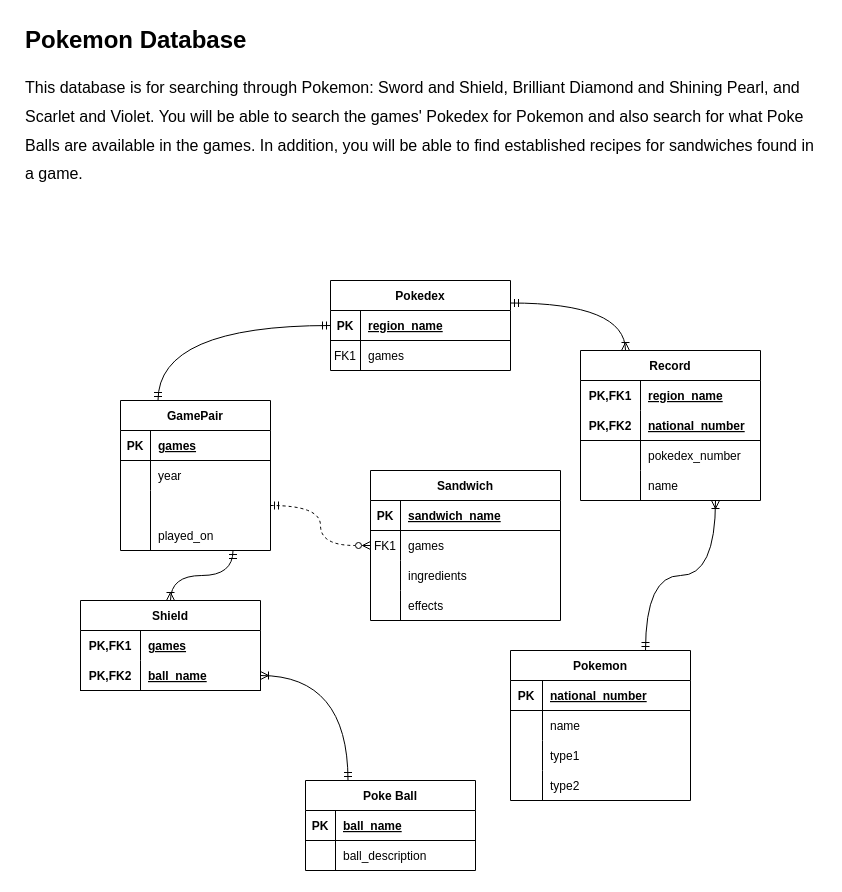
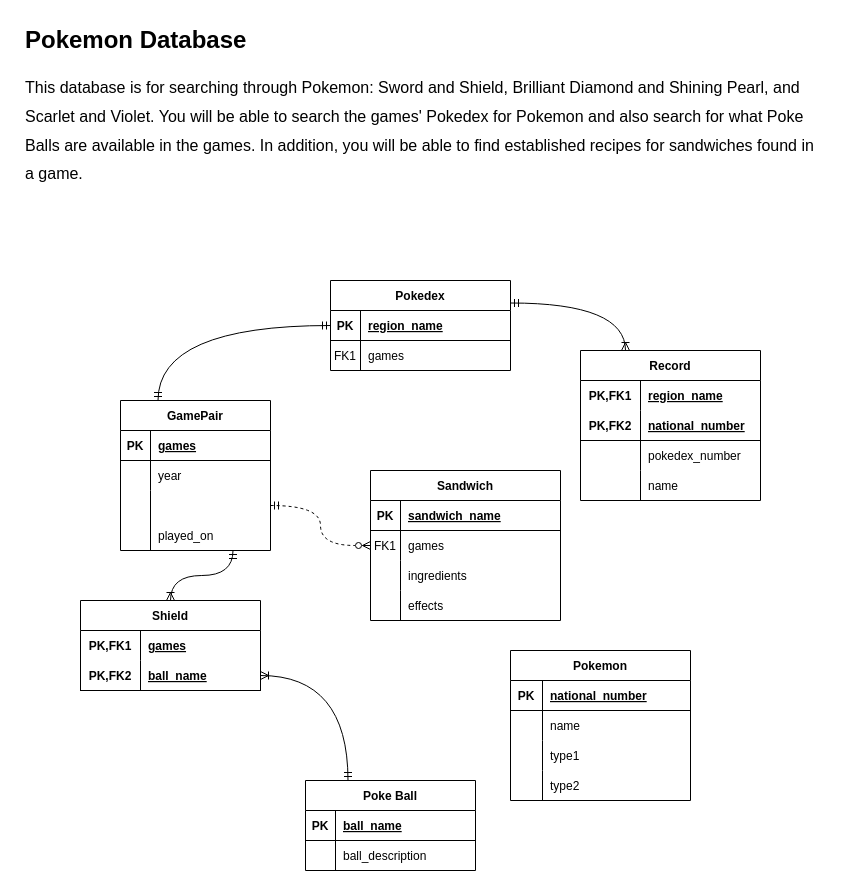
  <mxCell id="0" />
  <mxCell id="1" parent="0" />
  <mxCell id="2" value="Pokemon" style="shape=table;startSize=30;container=1;collapsible=1;childLayout=tableLayout;fixedRows=1;rowLines=0;fontStyle=1;align=center;resizeLast=1;" parent="1" vertex="1"><mxGeometry x="510" y="650" width="180" height="150" as="geometry"><mxRectangle x="558" y="191" width="90" height="30" as="alternateBounds" /></mxGeometry></mxCell>
  <mxCell id="3" value="" style="shape=partialRectangle;collapsible=0;dropTarget=0;pointerEvents=0;fillColor=none;points=[[0,0.5],[1,0.5]];portConstraint=eastwest;top=0;left=0;right=0;bottom=1;" parent="2" vertex="1"><mxGeometry y="30" width="180" height="30" as="geometry" /></mxCell>
  <mxCell id="4" value="PK" style="shape=partialRectangle;overflow=hidden;connectable=0;fillColor=none;top=0;left=0;bottom=0;right=0;fontStyle=1;" parent="3" vertex="1"><mxGeometry width="32.0" height="30" as="geometry"><mxRectangle width="32.0" height="30" as="alternateBounds" /></mxGeometry></mxCell>
  <mxCell id="5" value="national_number" style="shape=partialRectangle;overflow=hidden;connectable=0;fillColor=none;top=0;left=0;bottom=0;right=0;align=left;spacingLeft=6;fontStyle=5;" parent="3" vertex="1"><mxGeometry x="32.0" width="148.0" height="30" as="geometry"><mxRectangle width="148.0" height="30" as="alternateBounds" /></mxGeometry></mxCell>
  <mxCell id="6" style="shape=partialRectangle;collapsible=0;dropTarget=0;pointerEvents=0;fillColor=none;points=[[0,0.5],[1,0.5]];portConstraint=eastwest;top=0;left=0;right=0;bottom=0;" parent="2" vertex="1"><mxGeometry y="60" width="180" height="30" as="geometry" /></mxCell>
  <mxCell id="7" style="shape=partialRectangle;overflow=hidden;connectable=0;fillColor=none;top=0;left=0;bottom=0;right=0;" parent="6" vertex="1"><mxGeometry width="32.0" height="30" as="geometry"><mxRectangle width="32.0" height="30" as="alternateBounds" /></mxGeometry></mxCell>
  <mxCell id="8" value="name" style="shape=partialRectangle;overflow=hidden;connectable=0;fillColor=none;top=0;left=0;bottom=0;right=0;align=left;spacingLeft=6;" parent="6" vertex="1"><mxGeometry x="32.0" width="148.0" height="30" as="geometry"><mxRectangle width="148.0" height="30" as="alternateBounds" /></mxGeometry></mxCell>
  <mxCell id="9" value="" style="shape=partialRectangle;collapsible=0;dropTarget=0;pointerEvents=0;fillColor=none;points=[[0,0.5],[1,0.5]];portConstraint=eastwest;top=0;left=0;right=0;bottom=0;" parent="2" vertex="1"><mxGeometry y="90" width="180" height="30" as="geometry" /></mxCell>
  <mxCell id="10" value="" style="shape=partialRectangle;overflow=hidden;connectable=0;fillColor=none;top=0;left=0;bottom=0;right=0;" parent="9" vertex="1"><mxGeometry width="32.0" height="30" as="geometry"><mxRectangle width="32.0" height="30" as="alternateBounds" /></mxGeometry></mxCell>
  <mxCell id="11" value="type1" style="shape=partialRectangle;overflow=hidden;connectable=0;fillColor=none;top=0;left=0;bottom=0;right=0;align=left;spacingLeft=6;" parent="9" vertex="1"><mxGeometry x="32.0" width="148.0" height="30" as="geometry"><mxRectangle width="148.0" height="30" as="alternateBounds" /></mxGeometry></mxCell>
  <mxCell id="12" style="shape=partialRectangle;collapsible=0;dropTarget=0;pointerEvents=0;fillColor=none;points=[[0,0.5],[1,0.5]];portConstraint=eastwest;top=0;left=0;right=0;bottom=0;" parent="2" vertex="1"><mxGeometry y="120" width="180" height="30" as="geometry" /></mxCell>
  <mxCell id="13" style="shape=partialRectangle;overflow=hidden;connectable=0;fillColor=none;top=0;left=0;bottom=0;right=0;" parent="12" vertex="1"><mxGeometry width="32.0" height="30" as="geometry"><mxRectangle width="32.0" height="30" as="alternateBounds" /></mxGeometry></mxCell>
  <mxCell id="14" value="type2" style="shape=partialRectangle;overflow=hidden;connectable=0;fillColor=none;top=0;left=0;bottom=0;right=0;align=left;spacingLeft=6;" parent="12" vertex="1"><mxGeometry x="32.0" width="148.0" height="30" as="geometry"><mxRectangle width="148.0" height="30" as="alternateBounds" /></mxGeometry></mxCell>
  <mxCell id="15" value="Poke Ball" style="shape=table;startSize=30;container=1;collapsible=1;childLayout=tableLayout;fixedRows=1;rowLines=0;fontStyle=1;align=center;resizeLast=1;" parent="1" vertex="1"><mxGeometry x="305" y="780" width="170" height="90" as="geometry" /></mxCell>
  <mxCell id="16" value="" style="shape=partialRectangle;collapsible=0;dropTarget=0;pointerEvents=0;fillColor=none;points=[[0,0.5],[1,0.5]];portConstraint=eastwest;top=0;left=0;right=0;bottom=1;" parent="15" vertex="1"><mxGeometry y="30" width="170" height="30" as="geometry" /></mxCell>
  <mxCell id="17" value="PK" style="shape=partialRectangle;overflow=hidden;connectable=0;fillColor=none;top=0;left=0;bottom=0;right=0;fontStyle=1;" parent="16" vertex="1"><mxGeometry width="30" height="30" as="geometry"><mxRectangle width="30" height="30" as="alternateBounds" /></mxGeometry></mxCell>
  <mxCell id="18" value="ball_name" style="shape=partialRectangle;overflow=hidden;connectable=0;fillColor=none;top=0;left=0;bottom=0;right=0;align=left;spacingLeft=6;fontStyle=5;" parent="16" vertex="1"><mxGeometry x="30" width="140" height="30" as="geometry"><mxRectangle width="140" height="30" as="alternateBounds" /></mxGeometry></mxCell>
  <mxCell id="19" style="shape=partialRectangle;collapsible=0;dropTarget=0;pointerEvents=0;fillColor=none;points=[[0,0.5],[1,0.5]];portConstraint=eastwest;top=0;left=0;right=0;bottom=0;" parent="15" vertex="1"><mxGeometry y="60" width="170" height="30" as="geometry" /></mxCell>
  <mxCell id="20" style="shape=partialRectangle;overflow=hidden;connectable=0;fillColor=none;top=0;left=0;bottom=0;right=0;" parent="19" vertex="1"><mxGeometry width="30" height="30" as="geometry"><mxRectangle width="30" height="30" as="alternateBounds" /></mxGeometry></mxCell>
  <mxCell id="21" value="ball_description" style="shape=partialRectangle;overflow=hidden;connectable=0;fillColor=none;top=0;left=0;bottom=0;right=0;align=left;spacingLeft=6;" parent="19" vertex="1"><mxGeometry x="30" width="140" height="30" as="geometry"><mxRectangle width="140" height="30" as="alternateBounds" /></mxGeometry></mxCell>
  <mxCell id="22" style="edgeStyle=orthogonalEdgeStyle;curved=1;rounded=0;orthogonalLoop=1;jettySize=auto;html=1;exitX=0.25;exitY=0;exitDx=0;exitDy=0;entryX=0;entryY=0.5;entryDx=0;entryDy=0;startArrow=ERmandOne;startFill=0;endArrow=ERmandOne;endFill=0;" parent="1" source="25" target="53" edge="1"><mxGeometry relative="1" as="geometry"><mxPoint x="414" y="45" as="targetPoint" /></mxGeometry></mxCell>
  <mxCell id="23" style="edgeStyle=orthogonalEdgeStyle;curved=1;rounded=0;orthogonalLoop=1;jettySize=auto;html=1;exitX=1;exitY=0.5;exitDx=0;exitDy=0;entryX=0.5;entryY=0;entryDx=0;entryDy=0;fontSize=12;startArrow=ERoneToMany;startFill=0;endArrow=ERmandOne;endFill=0;" parent="1" target="15" edge="1"><mxGeometry relative="1" as="geometry"><mxPoint x="262" y="654" as="targetPoint" /></mxGeometry></mxCell>
  <mxCell id="24" style="edgeStyle=orthogonalEdgeStyle;rounded=0;orthogonalLoop=1;jettySize=auto;html=1;exitX=0.75;exitY=1;exitDx=0;exitDy=0;entryX=0.5;entryY=0;entryDx=0;entryDy=0;curved=1;startArrow=ERmandOne;startFill=0;endArrow=ERoneToMany;endFill=0;" parent="1" source="25" target="74" edge="1"><mxGeometry relative="1" as="geometry" /></mxCell>
  <mxCell id="25" value="GamePair" style="shape=table;startSize=30;container=1;collapsible=1;childLayout=tableLayout;fixedRows=1;rowLines=0;fontStyle=1;align=center;resizeLast=1;" parent="1" vertex="1"><mxGeometry x="120" y="400" width="150" height="150" as="geometry" /></mxCell>
  <mxCell id="26" value="" style="shape=partialRectangle;collapsible=0;dropTarget=0;pointerEvents=0;fillColor=none;points=[[0,0.5],[1,0.5]];portConstraint=eastwest;top=0;left=0;right=0;bottom=1;" parent="25" vertex="1"><mxGeometry y="30" width="150" height="30" as="geometry" /></mxCell>
  <mxCell id="27" value="PK" style="shape=partialRectangle;overflow=hidden;connectable=0;fillColor=none;top=0;left=0;bottom=0;right=0;fontStyle=1;" parent="26" vertex="1"><mxGeometry width="30" height="30" as="geometry"><mxRectangle width="30" height="30" as="alternateBounds" /></mxGeometry></mxCell>
  <mxCell id="28" value="games" style="shape=partialRectangle;overflow=hidden;connectable=0;fillColor=none;top=0;left=0;bottom=0;right=0;align=left;spacingLeft=6;fontStyle=5;" parent="26" vertex="1"><mxGeometry x="30" width="120" height="30" as="geometry"><mxRectangle width="120" height="30" as="alternateBounds" /></mxGeometry></mxCell>
  <mxCell id="29" value="" style="shape=partialRectangle;collapsible=0;dropTarget=0;pointerEvents=0;fillColor=none;points=[[0,0.5],[1,0.5]];portConstraint=eastwest;top=0;left=0;right=0;bottom=0;" parent="25" vertex="1"><mxGeometry y="60" width="150" height="30" as="geometry" /></mxCell>
  <mxCell id="30" value="" style="shape=partialRectangle;overflow=hidden;connectable=0;fillColor=none;top=0;left=0;bottom=0;right=0;" parent="29" vertex="1"><mxGeometry width="30" height="30" as="geometry"><mxRectangle width="30" height="30" as="alternateBounds" /></mxGeometry></mxCell>
  <mxCell id="31" value="year" style="shape=partialRectangle;overflow=hidden;connectable=0;fillColor=none;top=0;left=0;bottom=0;right=0;align=left;spacingLeft=6;" parent="29" vertex="1"><mxGeometry x="30" width="120" height="30" as="geometry"><mxRectangle width="120" height="30" as="alternateBounds" /></mxGeometry></mxCell>
  <mxCell id="32" style="shape=partialRectangle;collapsible=0;dropTarget=0;pointerEvents=0;fillColor=none;points=[[0,0.5],[1,0.5]];portConstraint=eastwest;top=0;left=0;right=0;bottom=0;" parent="25" vertex="1"><mxGeometry y="90" width="150" height="30" as="geometry" /></mxCell>
  <mxCell id="33" style="shape=partialRectangle;overflow=hidden;connectable=0;fillColor=none;top=0;left=0;bottom=0;right=0;" parent="32" vertex="1"><mxGeometry width="30" height="30" as="geometry"><mxRectangle width="30" height="30" as="alternateBounds" /></mxGeometry></mxCell>
  <mxCell id="34" style="shape=partialRectangle;collapsible=0;dropTarget=0;pointerEvents=0;fillColor=none;points=[[0,0.5],[1,0.5]];portConstraint=eastwest;top=0;left=0;right=0;bottom=0;" parent="25" vertex="1"><mxGeometry y="120" width="150" height="30" as="geometry" /></mxCell>
  <mxCell id="35" style="shape=partialRectangle;overflow=hidden;connectable=0;fillColor=none;top=0;left=0;bottom=0;right=0;" parent="34" vertex="1"><mxGeometry width="30" height="30" as="geometry"><mxRectangle width="30" height="30" as="alternateBounds" /></mxGeometry></mxCell>
  <mxCell id="36" value="played_on" style="shape=partialRectangle;overflow=hidden;connectable=0;fillColor=none;top=0;left=0;bottom=0;right=0;align=left;spacingLeft=6;" parent="34" vertex="1"><mxGeometry x="30" width="120" height="30" as="geometry"><mxRectangle width="120" height="30" as="alternateBounds" /></mxGeometry></mxCell>
  <mxCell id="37" style="edgeStyle=orthogonalEdgeStyle;curved=1;rounded=0;orthogonalLoop=1;jettySize=auto;html=1;exitX=1;exitY=0.25;exitDx=0;exitDy=0;entryX=0.25;entryY=0;entryDx=0;entryDy=0;fontSize=12;startArrow=ERmandOne;startFill=0;endArrow=ERoneToMany;endFill=0;" parent="1" source="52" target="61" edge="1"><mxGeometry relative="1" as="geometry"><mxPoint x="659.5" y="393" as="targetPoint" /><mxPoint x="664" y="45" as="sourcePoint" /></mxGeometry></mxCell>
  <mxCell id="38" value="Sandwich" style="shape=table;startSize=30;container=1;collapsible=1;childLayout=tableLayout;fixedRows=1;rowLines=0;fontStyle=1;align=center;resizeLast=1;" parent="1" vertex="1"><mxGeometry x="370" y="470" width="190" height="150" as="geometry" /></mxCell>
  <mxCell id="39" value="" style="shape=partialRectangle;collapsible=0;dropTarget=0;pointerEvents=0;fillColor=none;points=[[0,0.5],[1,0.5]];portConstraint=eastwest;top=0;left=0;right=0;bottom=1;" parent="38" vertex="1"><mxGeometry y="30" width="190" height="30" as="geometry" /></mxCell>
  <mxCell id="40" value="PK" style="shape=partialRectangle;overflow=hidden;connectable=0;fillColor=none;top=0;left=0;bottom=0;right=0;fontStyle=1;" parent="39" vertex="1"><mxGeometry width="30" height="30" as="geometry"><mxRectangle width="30" height="30" as="alternateBounds" /></mxGeometry></mxCell>
  <mxCell id="41" value="sandwich_name" style="shape=partialRectangle;overflow=hidden;connectable=0;fillColor=none;top=0;left=0;bottom=0;right=0;align=left;spacingLeft=6;fontStyle=5;" parent="39" vertex="1"><mxGeometry x="30" width="160" height="30" as="geometry"><mxRectangle width="160" height="30" as="alternateBounds" /></mxGeometry></mxCell>
  <mxCell id="42" value="" style="shape=partialRectangle;collapsible=0;dropTarget=0;pointerEvents=0;fillColor=none;points=[[0,0.5],[1,0.5]];portConstraint=eastwest;top=0;left=0;right=0;bottom=0;" parent="38" vertex="1"><mxGeometry y="60" width="190" height="30" as="geometry" /></mxCell>
  <mxCell id="43" value="FK1" style="shape=partialRectangle;overflow=hidden;connectable=0;fillColor=none;top=0;left=0;bottom=0;right=0;" parent="42" vertex="1"><mxGeometry width="30" height="30" as="geometry"><mxRectangle width="30" height="30" as="alternateBounds" /></mxGeometry></mxCell>
  <mxCell id="44" value="games" style="shape=partialRectangle;overflow=hidden;connectable=0;fillColor=none;top=0;left=0;bottom=0;right=0;align=left;spacingLeft=6;" parent="42" vertex="1"><mxGeometry x="30" width="160" height="30" as="geometry"><mxRectangle width="160" height="30" as="alternateBounds" /></mxGeometry></mxCell>
  <mxCell id="45" style="shape=partialRectangle;collapsible=0;dropTarget=0;pointerEvents=0;fillColor=none;points=[[0,0.5],[1,0.5]];portConstraint=eastwest;top=0;left=0;right=0;bottom=0;" parent="38" vertex="1"><mxGeometry y="90" width="190" height="30" as="geometry" /></mxCell>
  <mxCell id="46" style="shape=partialRectangle;overflow=hidden;connectable=0;fillColor=none;top=0;left=0;bottom=0;right=0;" parent="45" vertex="1"><mxGeometry width="30" height="30" as="geometry"><mxRectangle width="30" height="30" as="alternateBounds" /></mxGeometry></mxCell>
  <mxCell id="47" value="ingredients" style="shape=partialRectangle;overflow=hidden;connectable=0;fillColor=none;top=0;left=0;bottom=0;right=0;align=left;spacingLeft=6;" parent="45" vertex="1"><mxGeometry x="30" width="160" height="30" as="geometry"><mxRectangle width="160" height="30" as="alternateBounds" /></mxGeometry></mxCell>
  <mxCell id="48" style="shape=partialRectangle;collapsible=0;dropTarget=0;pointerEvents=0;fillColor=none;points=[[0,0.5],[1,0.5]];portConstraint=eastwest;top=0;left=0;right=0;bottom=0;" parent="38" vertex="1"><mxGeometry y="120" width="190" height="30" as="geometry" /></mxCell>
  <mxCell id="49" style="shape=partialRectangle;overflow=hidden;connectable=0;fillColor=none;top=0;left=0;bottom=0;right=0;" parent="48" vertex="1"><mxGeometry width="30" height="30" as="geometry"><mxRectangle width="30" height="30" as="alternateBounds" /></mxGeometry></mxCell>
  <mxCell id="50" value="effects" style="shape=partialRectangle;overflow=hidden;connectable=0;fillColor=none;top=0;left=0;bottom=0;right=0;align=left;spacingLeft=6;" parent="48" vertex="1"><mxGeometry x="30" width="160" height="30" as="geometry"><mxRectangle width="160" height="30" as="alternateBounds" /></mxGeometry></mxCell>
  <mxCell id="51" style="edgeStyle=orthogonalEdgeStyle;curved=1;rounded=0;orthogonalLoop=1;jettySize=auto;html=1;exitX=1;exitY=0.5;exitDx=0;exitDy=0;entryX=0;entryY=0.5;entryDx=0;entryDy=0;fontSize=12;startArrow=ERmandOne;startFill=0;endArrow=ERzeroToMany;endFill=0;dashed=1;" parent="1" source="32" target="42" edge="1"><mxGeometry relative="1" as="geometry" /></mxCell>
  <mxCell id="52" value="Pokedex" style="shape=table;startSize=30;container=1;collapsible=1;childLayout=tableLayout;fixedRows=1;rowLines=0;fontStyle=1;align=center;resizeLast=1;" parent="1" vertex="1"><mxGeometry x="330" y="280" width="180" height="90" as="geometry" /></mxCell>
  <mxCell id="53" value="" style="shape=partialRectangle;collapsible=0;dropTarget=0;pointerEvents=0;fillColor=none;points=[[0,0.5],[1,0.5]];portConstraint=eastwest;top=0;left=0;right=0;bottom=1;" parent="52" vertex="1"><mxGeometry y="30" width="180" height="30" as="geometry" /></mxCell>
  <mxCell id="54" value="PK" style="shape=partialRectangle;overflow=hidden;connectable=0;fillColor=none;top=0;left=0;bottom=0;right=0;fontStyle=1;" parent="53" vertex="1"><mxGeometry width="30" height="30" as="geometry"><mxRectangle width="30" height="30" as="alternateBounds" /></mxGeometry></mxCell>
  <mxCell id="55" value="region_name" style="shape=partialRectangle;overflow=hidden;connectable=0;fillColor=none;top=0;left=0;bottom=0;right=0;align=left;spacingLeft=6;fontStyle=5;" parent="53" vertex="1"><mxGeometry x="30" width="150" height="30" as="geometry"><mxRectangle width="150" height="30" as="alternateBounds" /></mxGeometry></mxCell>
  <mxCell id="56" value="" style="shape=partialRectangle;collapsible=0;dropTarget=0;pointerEvents=0;fillColor=none;points=[[0,0.5],[1,0.5]];portConstraint=eastwest;top=0;left=0;right=0;bottom=0;" parent="52" vertex="1"><mxGeometry y="60" width="180" height="30" as="geometry" /></mxCell>
  <mxCell id="57" value="FK1" style="shape=partialRectangle;overflow=hidden;connectable=0;fillColor=none;top=0;left=0;bottom=0;right=0;" parent="56" vertex="1"><mxGeometry width="30" height="30" as="geometry"><mxRectangle width="30" height="30" as="alternateBounds" /></mxGeometry></mxCell>
  <mxCell id="58" value="games" style="shape=partialRectangle;overflow=hidden;connectable=0;fillColor=none;top=0;left=0;bottom=0;right=0;align=left;spacingLeft=6;" parent="56" vertex="1"><mxGeometry x="30" width="150" height="30" as="geometry"><mxRectangle width="150" height="30" as="alternateBounds" /></mxGeometry></mxCell>
  <mxCell id="59" value="&lt;h1&gt;&lt;span style=&quot;background-color: initial;&quot;&gt;Pokemon Database&lt;/span&gt;&lt;/h1&gt;&lt;h1&gt;&lt;span style=&quot;background-color: initial; font-weight: normal;&quot;&gt;&lt;font style=&quot;font-size: 16px;&quot;&gt;This database is for searching through Pokemon: Sword and Shield, Brilliant Diamond and Shining Pearl, and Scarlet and Violet. You will be able to search the games' Pokedex for Pokemon and also search for what Poke Balls are available in the games. In addition, you will be able to find established recipes for sandwiches found in a game.&lt;/font&gt;&lt;/span&gt;&lt;br&gt;&lt;/h1&gt;" style="text;html=1;strokeColor=none;fillColor=none;spacing=5;spacingTop=-20;whiteSpace=wrap;overflow=hidden;rounded=0;" parent="1" vertex="1"><mxGeometry x="20" y="20" width="800" height="190" as="geometry" /></mxCell>
- <mxCell id="60" style="edgeStyle=orthogonalEdgeStyle;rounded=0;orthogonalLoop=1;jettySize=auto;html=1;exitX=0.75;exitY=1;exitDx=0;exitDy=0;entryX=0.75;entryY=0;entryDx=0;entryDy=0;endArrow=ERmandOne;endFill=0;curved=1;startArrow=ERoneToMany;startFill=0;" parent="1" source="61" target="2" edge="1"><mxGeometry relative="1" as="geometry" /></mxCell>
  <mxCell id="61" value="Record" style="shape=table;startSize=30;container=1;collapsible=1;childLayout=tableLayout;fixedRows=1;rowLines=0;fontStyle=1;align=center;resizeLast=1;" parent="1" vertex="1"><mxGeometry x="580" y="350" width="180" height="150" as="geometry" /></mxCell>
  <mxCell id="62" value="" style="shape=tableRow;horizontal=0;startSize=0;swimlaneHead=0;swimlaneBody=0;fillColor=none;collapsible=0;dropTarget=0;points=[[0,0.5],[1,0.5]];portConstraint=eastwest;top=0;left=0;right=0;bottom=0;" parent="61" vertex="1"><mxGeometry y="30" width="180" height="30" as="geometry" /></mxCell>
  <mxCell id="63" value="PK,FK1" style="shape=partialRectangle;connectable=0;fillColor=none;top=0;left=0;bottom=0;right=0;fontStyle=1;overflow=hidden;" parent="62" vertex="1"><mxGeometry width="60" height="30" as="geometry"><mxRectangle width="60" height="30" as="alternateBounds" /></mxGeometry></mxCell>
  <mxCell id="64" value="region_name" style="shape=partialRectangle;connectable=0;fillColor=none;top=0;left=0;bottom=0;right=0;align=left;spacingLeft=6;fontStyle=5;overflow=hidden;" parent="62" vertex="1"><mxGeometry x="60" width="120" height="30" as="geometry"><mxRectangle width="120" height="30" as="alternateBounds" /></mxGeometry></mxCell>
  <mxCell id="65" value="" style="shape=tableRow;horizontal=0;startSize=0;swimlaneHead=0;swimlaneBody=0;fillColor=none;collapsible=0;dropTarget=0;points=[[0,0.5],[1,0.5]];portConstraint=eastwest;top=0;left=0;right=0;bottom=1;" parent="61" vertex="1"><mxGeometry y="60" width="180" height="30" as="geometry" /></mxCell>
  <mxCell id="66" value="PK,FK2" style="shape=partialRectangle;connectable=0;fillColor=none;top=0;left=0;bottom=0;right=0;fontStyle=1;overflow=hidden;" parent="65" vertex="1"><mxGeometry width="60" height="30" as="geometry"><mxRectangle width="60" height="30" as="alternateBounds" /></mxGeometry></mxCell>
  <mxCell id="67" value="national_number" style="shape=partialRectangle;connectable=0;fillColor=none;top=0;left=0;bottom=0;right=0;align=left;spacingLeft=6;fontStyle=5;overflow=hidden;" parent="65" vertex="1"><mxGeometry x="60" width="120" height="30" as="geometry"><mxRectangle width="120" height="30" as="alternateBounds" /></mxGeometry></mxCell>
  <mxCell id="68" value="" style="shape=tableRow;horizontal=0;startSize=0;swimlaneHead=0;swimlaneBody=0;fillColor=none;collapsible=0;dropTarget=0;points=[[0,0.5],[1,0.5]];portConstraint=eastwest;top=0;left=0;right=0;bottom=0;" parent="61" vertex="1"><mxGeometry y="90" width="180" height="30" as="geometry" /></mxCell>
  <mxCell id="69" value="" style="shape=partialRectangle;connectable=0;fillColor=none;top=0;left=0;bottom=0;right=0;editable=1;overflow=hidden;" parent="68" vertex="1"><mxGeometry width="60" height="30" as="geometry"><mxRectangle width="60" height="30" as="alternateBounds" /></mxGeometry></mxCell>
  <mxCell id="70" value="pokedex_number" style="shape=partialRectangle;connectable=0;fillColor=none;top=0;left=0;bottom=0;right=0;align=left;spacingLeft=6;overflow=hidden;" parent="68" vertex="1"><mxGeometry x="60" width="120" height="30" as="geometry"><mxRectangle width="120" height="30" as="alternateBounds" /></mxGeometry></mxCell>
  <mxCell id="71" style="shape=tableRow;horizontal=0;startSize=0;swimlaneHead=0;swimlaneBody=0;fillColor=none;collapsible=0;dropTarget=0;points=[[0,0.5],[1,0.5]];portConstraint=eastwest;top=0;left=0;right=0;bottom=0;" parent="61" vertex="1"><mxGeometry y="120" width="180" height="30" as="geometry" /></mxCell>
  <mxCell id="72" style="shape=partialRectangle;connectable=0;fillColor=none;top=0;left=0;bottom=0;right=0;editable=1;overflow=hidden;" parent="71" vertex="1"><mxGeometry width="60" height="30" as="geometry"><mxRectangle width="60" height="30" as="alternateBounds" /></mxGeometry></mxCell>
  <mxCell id="73" value="name" style="shape=partialRectangle;connectable=0;fillColor=none;top=0;left=0;bottom=0;right=0;align=left;spacingLeft=6;overflow=hidden;" parent="71" vertex="1"><mxGeometry x="60" width="120" height="30" as="geometry"><mxRectangle width="120" height="30" as="alternateBounds" /></mxGeometry></mxCell>
  <mxCell id="74" value="Shield" style="shape=table;startSize=30;container=1;collapsible=1;childLayout=tableLayout;fixedRows=1;rowLines=0;fontStyle=1;align=center;resizeLast=1;" parent="1" vertex="1"><mxGeometry x="80" y="600" width="180" height="90" as="geometry" /></mxCell>
  <mxCell id="75" value="" style="shape=tableRow;horizontal=0;startSize=0;swimlaneHead=0;swimlaneBody=0;fillColor=none;collapsible=0;dropTarget=0;points=[[0,0.5],[1,0.5]];portConstraint=eastwest;top=0;left=0;right=0;bottom=0;" parent="74" vertex="1"><mxGeometry y="30" width="180" height="30" as="geometry" /></mxCell>
  <mxCell id="76" value="PK,FK1" style="shape=partialRectangle;connectable=0;fillColor=none;top=0;left=0;bottom=0;right=0;fontStyle=1;overflow=hidden;" parent="75" vertex="1"><mxGeometry width="60" height="30" as="geometry"><mxRectangle width="60" height="30" as="alternateBounds" /></mxGeometry></mxCell>
  <mxCell id="77" value="games" style="shape=partialRectangle;connectable=0;fillColor=none;top=0;left=0;bottom=0;right=0;align=left;spacingLeft=6;fontStyle=5;overflow=hidden;" parent="75" vertex="1"><mxGeometry x="60" width="120" height="30" as="geometry"><mxRectangle width="120" height="30" as="alternateBounds" /></mxGeometry></mxCell>
  <mxCell id="78" value="" style="shape=tableRow;horizontal=0;startSize=0;swimlaneHead=0;swimlaneBody=0;fillColor=none;collapsible=0;dropTarget=0;points=[[0,0.5],[1,0.5]];portConstraint=eastwest;top=0;left=0;right=0;bottom=1;" parent="74" vertex="1"><mxGeometry y="60" width="180" height="30" as="geometry" /></mxCell>
  <mxCell id="79" value="PK,FK2" style="shape=partialRectangle;connectable=0;fillColor=none;top=0;left=0;bottom=0;right=0;fontStyle=1;overflow=hidden;" parent="78" vertex="1"><mxGeometry width="60" height="30" as="geometry"><mxRectangle width="60" height="30" as="alternateBounds" /></mxGeometry></mxCell>
  <mxCell id="80" value="ball_name" style="shape=partialRectangle;connectable=0;fillColor=none;top=0;left=0;bottom=0;right=0;align=left;spacingLeft=6;fontStyle=5;overflow=hidden;" parent="78" vertex="1"><mxGeometry x="60" width="120" height="30" as="geometry"><mxRectangle width="120" height="30" as="alternateBounds" /></mxGeometry></mxCell>
  <mxCell id="81" style="edgeStyle=orthogonalEdgeStyle;rounded=0;orthogonalLoop=1;jettySize=auto;html=1;exitX=1;exitY=0.5;exitDx=0;exitDy=0;entryX=0.25;entryY=0;entryDx=0;entryDy=0;curved=1;startArrow=ERoneToMany;startFill=0;endArrow=ERmandOne;endFill=0;" edge="1" parent="1" source="78" target="15"><mxGeometry relative="1" as="geometry" /></mxCell>
